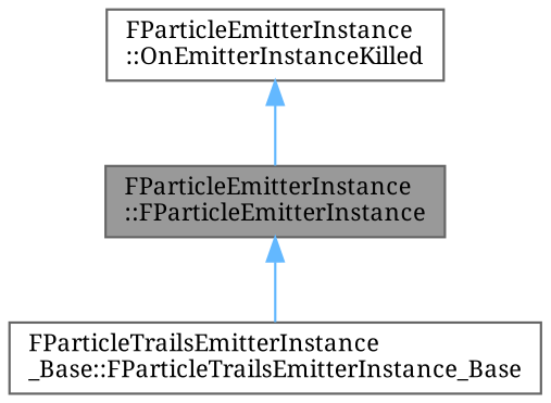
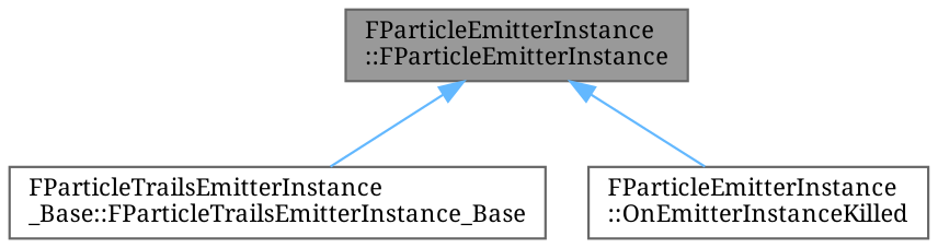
  digraph {
    fontname="Noto Serif"
    rankdir=TB
    node [color=grey40 fillcolor=white fontname="Noto Serif" fontsize=10 shape=box style=filled]
    edge [color=steelblue1 dir=back fontname="Noto Serif" fontsize=10 labelfontname=Helvetica labelfontsize=10 style=solid]
    n1 [color=gray40 fillcolor=grey60 fontcolor=black height=0.2 label="FParticleEmitterInstance\l::FParticleEmitterInstance" width=0.4]
    n2 [height=0.2 label="FParticleTrailsEmitterInstance\l_Base::FParticleTrailsEmitterInstance_Base" width=0.4]
    n3 [height=0.2 label="FParticleEmitterInstance\l::OnEmitterInstanceKilled" width=0.4]
    n1 -> n2
-   n3 -> n1
+   n1 -> n3
  }
